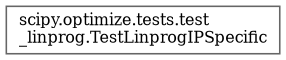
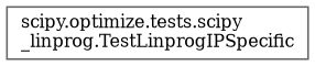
  digraph {
    rankdir=LR
    fontname="DejaVu Serif"
-   n1 [color=grey40 fillcolor=white fontname="DejaVu Serif" fontsize=10 height=0.2 label="scipy.optimize.tests.test\l_linprog.TestLinprogIPSpecific" shape=box style=filled width=0.4]
+   n1 [color=grey40 fillcolor=white fontname="DejaVu Serif" fontsize=10 height=0.2 label="scipy.optimize.tests.scipy\l_linprog.TestLinprogIPSpecific" shape=box style=filled width=0.4]
  }
